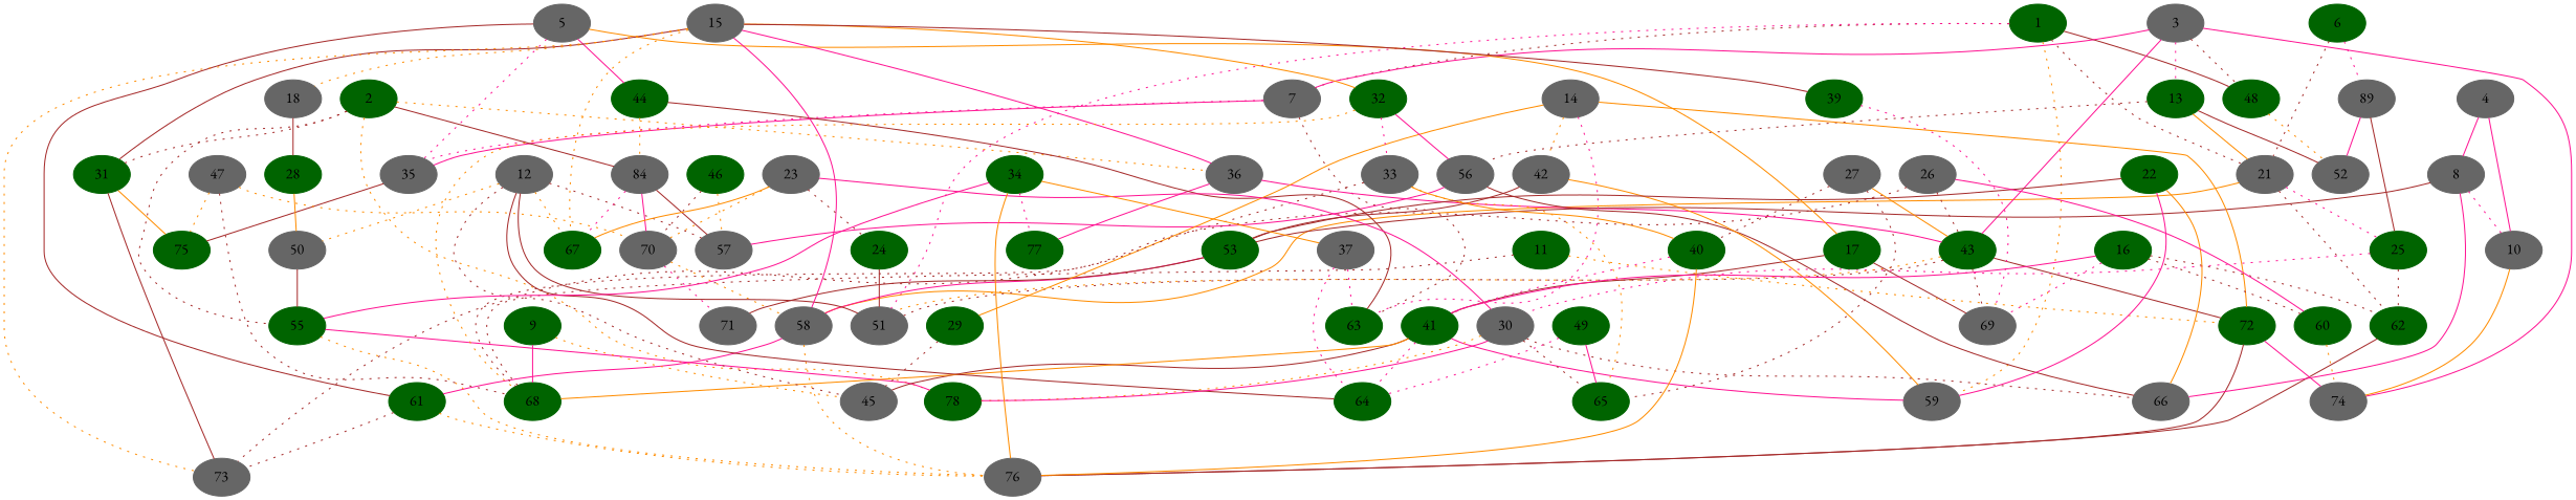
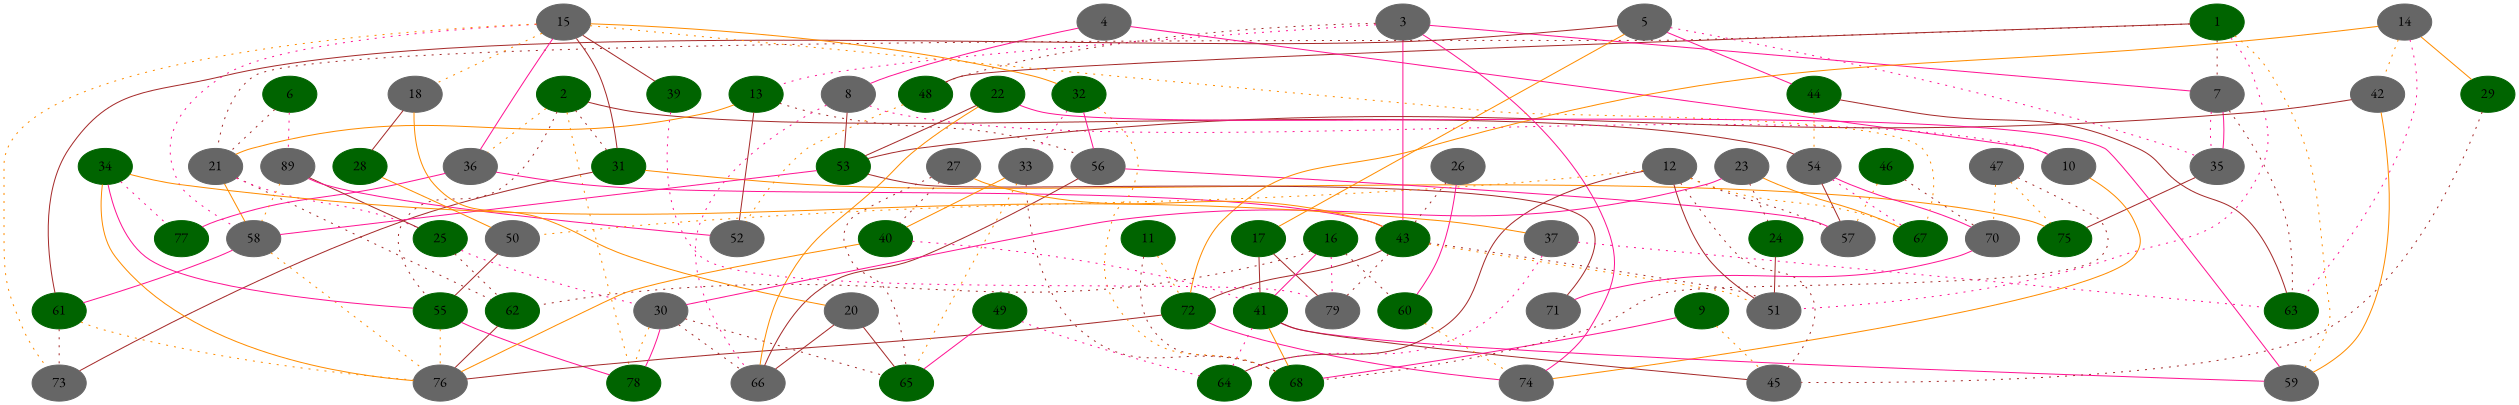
  graph {
    fontname="EB Garamond"
    node [color=gray40 fontname="EB Garamond" style=filled]
    edge [color=brown fontname="EB Garamond" style=solid]
    1 [color=darkgreen]
    7
    21
    48 [color=darkgreen]
    51
    59
    35
    63 [color=darkgreen]
    58
    62 [color=darkgreen]
    25 [color=darkgreen]
    52
    2 [color=darkgreen]
    31 [color=darkgreen]
    36
-   54 [label=84]
+   54
    55 [color=darkgreen]
    78 [color=darkgreen]
    73
    75 [color=darkgreen]
    43 [color=darkgreen]
    77 [color=darkgreen]
    57
    67 [color=darkgreen]
    70
    76
    3
    13 [color=darkgreen]
    74
    56
    72 [color=darkgreen]
-   69
+   69 [label=79]
    4
    8
    10
    53 [color=darkgreen]
    66
    17 [color=darkgreen]
    5
    44 [color=darkgreen]
    61 [color=darkgreen]
    41 [color=darkgreen]
    6 [color=darkgreen]
    n44 [label=89]
    71
    9 [color=darkgreen]
    45
    68 [color=darkgreen]
    11 [color=darkgreen]
    12
    50
    64 [color=darkgreen]
    14
    29 [color=darkgreen]
    42
    15
    18
    32 [color=darkgreen]
    39 [color=darkgreen]
+   20
    28 [color=darkgreen]
    33
    16 [color=darkgreen]
    60 [color=darkgreen]
    65 [color=darkgreen]
    30
    22 [color=darkgreen]
    23
    24 [color=darkgreen]
    26
    27
    40 [color=darkgreen]
    34 [color=darkgreen]
    37
    46 [color=darkgreen]
    47
    49 [color=darkgreen]
    1 -- 7 [style=dotted]
    1 -- 21 [style=dotted]
    1 -- 48
    1 -- 51 [color=deeppink style=dotted]
    1 -- 59 [color=darkorange style=dotted]
    7 -- 35 [color=deeppink style=dotted]
    7 -- 35 [color=deeppink]
    7 -- 63 [style=dotted]
    21 -- 58 [color=darkorange]
    21 -- 62 [style=dotted]
    21 -- 25 [color=deeppink style=dotted]
    48 -- 52 [color=darkorange style=dotted]
    35 -- 75
    58 -- 76 [color=darkorange style=dotted]
    58 -- 61 [color=deeppink]
    62 -- 76
    25 -- 62 [style=dotted]
    25 -- 30 [color=deeppink style=dotted]
    2 -- 31 [style=dotted]
    2 -- 36 [color=darkorange style=dotted]
    2 -- 54
    2 -- 55 [style=dotted]
    2 -- 78 [color=darkorange style=dotted]
    31 -- 73
    31 -- 75 [color=darkorange]
    36 -- 43 [color=deeppink]
    36 -- 77 [color=deeppink]
    54 -- 57
    54 -- 67 [color=deeppink style=dotted]
    54 -- 70 [color=deeppink]
    55 -- 78 [color=deeppink]
    55 -- 76 [color=darkorange style=dotted]
    43 -- 51 [color=darkorange style=dotted]
    43 -- 51 [style=dotted]
    43 -- 72
    43 -- 69 [style=dotted]
-   70 -- 71 [color=deeppink style=dotted]
+   70 -- 71 [color=deeppink]
    3 -- 7 [color=deeppink]
    3 -- 48 [style=dotted]
    3 -- 43 [color=deeppink]
    3 -- 13 [color=deeppink style=dotted]
    3 -- 74 [color=deeppink]
    13 -- 21 [color=darkorange]
    13 -- 52
    13 -- 56 [style=dotted]
    56 -- 57 [color=deeppink]
    56 -- 66
    72 -- 76
    72 -- 74 [color=deeppink]
    4 -- 8 [color=deeppink]
    4 -- 10 [color=deeppink]
    8 -- 10 [color=deeppink style=dotted]
    8 -- 53
-   8 -- 66 [color=deeppink]
+   8 -- 66 [color=deeppink style=dotted]
    10 -- 74 [color=darkorange]
    53 -- 58 [color=deeppink]
    53 -- 71
    17 -- 69
    17 -- 41
    5 -- 35 [color=deeppink style=dotted]
    5 -- 17 [color=darkorange]
    5 -- 44 [color=deeppink]
    5 -- 61
    44 -- 63
    44 -- 54 [color=darkorange style=dotted]
    61 -- 73 [style=dotted]
    61 -- 76 [color=darkorange style=dotted]
    41 -- 59 [color=deeppink]
    41 -- 45
    41 -- 68 [color=darkorange]
    41 -- 64 [color=deeppink style=dotted]
    6 -- 21 [style=dotted]
    6 -- n44 [color=deeppink style=dotted]
-   70 -- 58 [color=darkorange style=dotted]
+   n44 -- 58 [color=darkorange style=dotted]
    n44 -- 25
    n44 -- 52 [color=deeppink]
    9 -- 45 [color=darkorange style=dotted]
    9 -- 68 [color=deeppink]
    11 -- 72 [color=darkorange style=dotted]
    11 -- 68 [style=dotted]
    12 -- 51
    12 -- 57 [style=dotted]
    12 -- 67 [color=darkorange style=dotted]
    12 -- 45 [style=dotted]
    12 -- 50 [color=darkorange style=dotted]
    12 -- 64
    50 -- 55
    14 -- 63 [color=deeppink style=dotted]
    14 -- 72 [color=darkorange]
    14 -- 29 [color=darkorange]
    14 -- 42 [color=darkorange style=dotted]
    29 -- 45 [style=dotted]
    42 -- 59 [color=darkorange]
    42 -- 53
-   15 -- 58 [color=deeppink]
+   15 -- 58 [color=deeppink style=dotted]
    15 -- 31
    15 -- 36 [color=deeppink]
    15 -- 73 [color=darkorange style=dotted]
    15 -- 67 [color=darkorange style=dotted]
    15 -- 18 [color=darkorange style=dotted]
    15 -- 32 [color=darkorange]
    15 -- 39
+   18 -- 20 [color=darkorange]
    18 -- 28
    32 -- 56 [color=deeppink]
    32 -- 68 [color=darkorange style=dotted]
    32 -- 33 [color=deeppink style=dotted]
    39 -- 69 [color=deeppink style=dotted]
+   20 -- 66
+   20 -- 65
    28 -- 50 [color=darkorange]
    33 -- 68 [style=dotted]
    33 -- 65 [color=darkorange style=dotted]
    33 -- 40 [color=darkorange]
    16 -- 62 [style=dotted]
    16 -- 69 [color=deeppink style=dotted]
    16 -- 41 [color=deeppink]
    16 -- 60 [style=dotted]
    60 -- 74 [color=darkorange style=dotted]
    30 -- 78 [color=darkorange style=dotted]
    30 -- 78 [color=deeppink]
    30 -- 66 [style=dotted]
    30 -- 65 [style=dotted]
    22 -- 59 [color=deeppink]
    22 -- 53
    22 -- 66 [color=darkorange]
    23 -- 67 [color=darkorange]
-   23 -- 70 [color=darkorange style=dotted]
    23 -- 30 [color=deeppink]
    23 -- 24 [style=dotted]
    24 -- 51
-   26 -- 73 [style=dotted]
    26 -- 43 [style=dotted]
    26 -- 60 [color=deeppink]
    27 -- 43 [color=darkorange]
    27 -- 65 [style=dotted]
    27 -- 40 [style=dotted]
    40 -- 76 [color=darkorange]
    40 -- 41 [color=deeppink style=dotted]
    34 -- 55 [color=deeppink]
    34 -- 77 [color=deeppink style=dotted]
    34 -- 76 [color=darkorange]
    34 -- 37 [color=darkorange]
    37 -- 63 [color=deeppink style=dotted]
    37 -- 64 [color=deeppink style=dotted]
    46 -- 57 [color=darkorange style=dotted]
    46 -- 70 [style=dotted]
    47 -- 75 [color=darkorange style=dotted]
    47 -- 70 [color=darkorange style=dotted]
    47 -- 68 [style=dotted]
    49 -- 64 [color=deeppink style=dotted]
    49 -- 65 [color=deeppink]
  }
